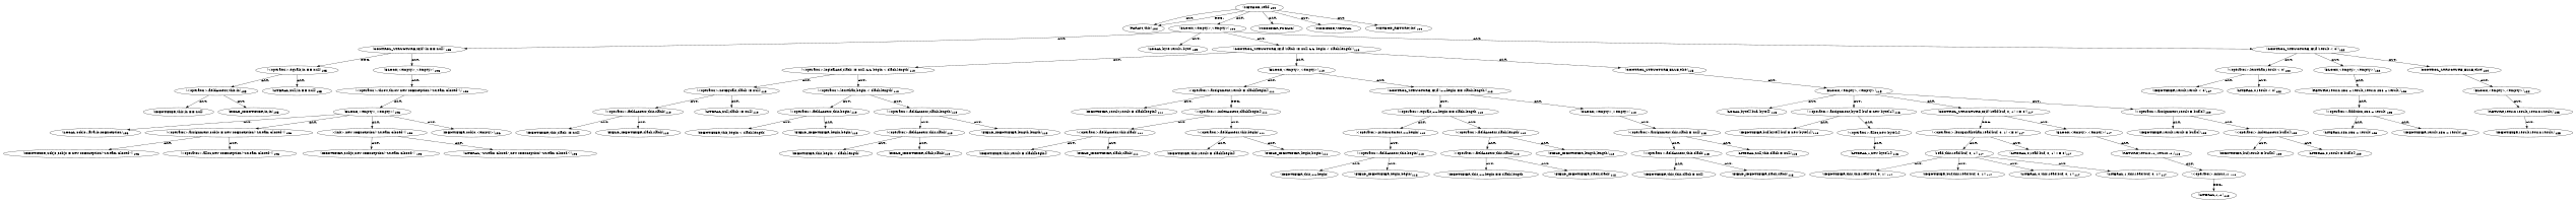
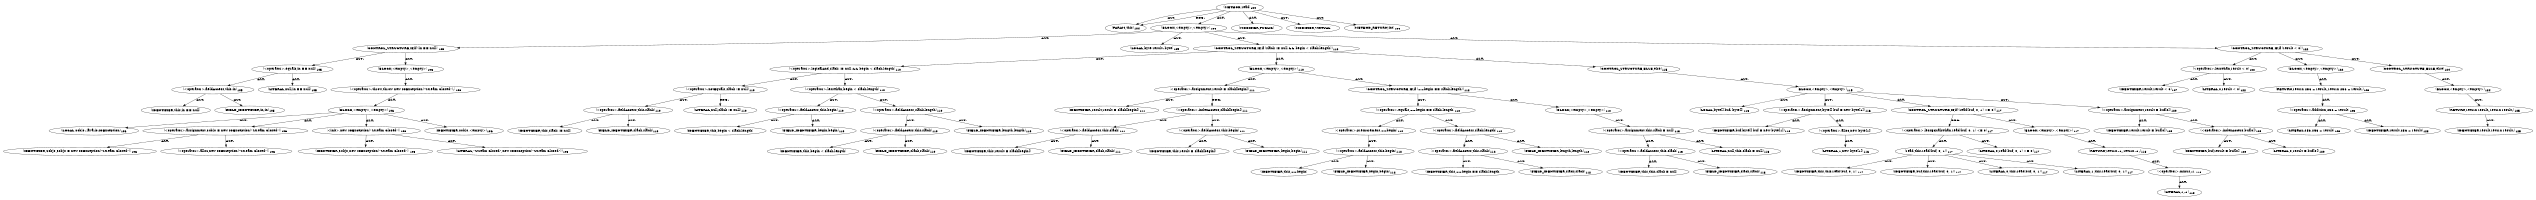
  digraph {
    n1 [label=<(METHOD,read)<SUB>104</SUB>>]
    n2 [label=<(PARAM,this)<SUB>104</SUB>>]
    n3 [label=<(BLOCK,&lt;empty&gt;,&lt;empty&gt;)<SUB>104</SUB>>]
    n4 [label=<(MODIFIER,PUBLIC)>]
    n5 [label=<(MODIFIER,VIRTUAL)>]
    n6 [label=<(METHOD_RETURN,int)<SUB>104</SUB>>]
    n7 [label=<(CONTROL_STRUCTURE,IF,if (in == null))<SUB>105</SUB>>]
    n8 [label=<(LOCAL,byte result: byte)<SUB>109</SUB>>]
    n9 [label=<(CONTROL_STRUCTURE,IF,if (slack != null &amp;&amp; begin &lt; slack.length))<SUB>110</SUB>>]
    n10 [label=<(CONTROL_STRUCTURE,IF,if (result &lt; 0))<SUB>122</SUB>>]
    n11 [label=<(&lt;operator&gt;.equals,in == null)<SUB>105</SUB>>]
    n12 [label=<(BLOCK,&lt;empty&gt;,&lt;empty&gt;)<SUB>105</SUB>>]
    n13 [label=<(&lt;operator&gt;.logicalAnd,slack != null &amp;&amp; begin &lt; slack.length)<SUB>110</SUB>>]
    n14 [label=<(BLOCK,&lt;empty&gt;,&lt;empty&gt;)<SUB>110</SUB>>]
    n15 [label=<(CONTROL_STRUCTURE,ELSE,else)<SUB>115</SUB>>]
    n16 [label=<(&lt;operator&gt;.lessThan,result &lt; 0)<SUB>122</SUB>>]
    n17 [label=<(BLOCK,&lt;empty&gt;,&lt;empty&gt;)<SUB>122</SUB>>]
    n18 [label=<(CONTROL_STRUCTURE,ELSE,else)<SUB>124</SUB>>]
    n19 [label=<(&lt;operator&gt;.fieldAccess,this.in)<SUB>105</SUB>>]
    n20 [label=<(LITERAL,null,in == null)<SUB>105</SUB>>]
    n21 [label=<(&lt;operator&gt;.throw,throw new IOException(&quot;Stream Closed&quot;);)<SUB>106</SUB>>]
    n22 [label=<(IDENTIFIER,this,in == null)>]
    n23 [label=<(FIELD_IDENTIFIER,in,in)<SUB>105</SUB>>]
    n24 [label=<(BLOCK,&lt;empty&gt;,&lt;empty&gt;)<SUB>106</SUB>>]
    n25 [label=<(LOCAL,$obj0: java.io.IOException)<SUB>106</SUB>>]
    n26 [label=<(&lt;operator&gt;.assignment,$obj0 = new IOException(&quot;Stream Closed&quot;))<SUB>106</SUB>>]
    n27 [label=<(&lt;init&gt;,new IOException(&quot;Stream Closed&quot;))<SUB>106</SUB>>]
    n28 [label=<(IDENTIFIER,$obj0,&lt;empty&gt;)<SUB>106</SUB>>]
    n29 [label=<(IDENTIFIER,$obj0,$obj0 = new IOException(&quot;Stream Closed&quot;))<SUB>106</SUB>>]
    n30 [label=<(&lt;operator&gt;.alloc,new IOException(&quot;Stream Closed&quot;))<SUB>106</SUB>>]
    n31 [label=<(IDENTIFIER,$obj0,new IOException(&quot;Stream Closed&quot;))<SUB>106</SUB>>]
    n32 [label=<(LITERAL,&quot;Stream Closed&quot;,new IOException(&quot;Stream Closed&quot;))<SUB>106</SUB>>]
    n33 [label=<(&lt;operator&gt;.notEquals,slack != null)<SUB>110</SUB>>]
    n34 [label=<(&lt;operator&gt;.lessThan,begin &lt; slack.length)<SUB>110</SUB>>]
    n35 [label=<(&lt;operator&gt;.assignment,result = slack[begin])<SUB>111</SUB>>]
    n36 [label=<(CONTROL_STRUCTURE,IF,if (++begin == slack.length))<SUB>112</SUB>>]
    n37 [label=<(BLOCK,&lt;empty&gt;,&lt;empty&gt;)<SUB>115</SUB>>]
    n38 [label=<(&lt;operator&gt;.fieldAccess,this.slack)<SUB>110</SUB>>]
    n39 [label=<(LITERAL,null,slack != null)<SUB>110</SUB>>]
    n40 [label=<(&lt;operator&gt;.fieldAccess,this.begin)<SUB>110</SUB>>]
    n41 [label=<(&lt;operator&gt;.fieldAccess,slack.length)<SUB>110</SUB>>]
    n42 [label=<(IDENTIFIER,this,slack != null)>]
    n43 [label=<(FIELD_IDENTIFIER,slack,slack)<SUB>110</SUB>>]
    n44 [label=<(IDENTIFIER,this,begin &lt; slack.length)>]
    n45 [label=<(FIELD_IDENTIFIER,begin,begin)<SUB>110</SUB>>]
    n46 [label=<(&lt;operator&gt;.fieldAccess,this.slack)<SUB>110</SUB>>]
    n47 [label=<(FIELD_IDENTIFIER,length,length)<SUB>110</SUB>>]
    n48 [label=<(IDENTIFIER,this,begin &lt; slack.length)>]
    n49 [label=<(FIELD_IDENTIFIER,slack,slack)<SUB>110</SUB>>]
    n50 [label=<(IDENTIFIER,result,result = slack[begin])<SUB>111</SUB>>]
    n51 [label=<(&lt;operator&gt;.indexAccess,slack[begin])<SUB>111</SUB>>]
    n52 [label=<(&lt;operator&gt;.equals,++begin == slack.length)<SUB>112</SUB>>]
    n53 [label=<(BLOCK,&lt;empty&gt;,&lt;empty&gt;)<SUB>112</SUB>>]
    n54 [label=<(&lt;operator&gt;.fieldAccess,this.slack)<SUB>111</SUB>>]
    n55 [label=<(&lt;operator&gt;.fieldAccess,this.begin)<SUB>111</SUB>>]
    n56 [label=<(IDENTIFIER,this,result = slack[begin])>]
    n57 [label=<(FIELD_IDENTIFIER,slack,slack)<SUB>111</SUB>>]
    n58 [label=<(IDENTIFIER,this,result = slack[begin])>]
    n59 [label=<(FIELD_IDENTIFIER,begin,begin)<SUB>111</SUB>>]
    n60 [label=<(&lt;operator&gt;.preIncrement,++begin)<SUB>112</SUB>>]
    n61 [label=<(&lt;operator&gt;.fieldAccess,slack.length)<SUB>112</SUB>>]
    n62 [label=<(&lt;operator&gt;.assignment,this.slack = null)<SUB>113</SUB>>]
    n63 [label=<(&lt;operator&gt;.fieldAccess,this.begin)<SUB>112</SUB>>]
    n64 [label=<(&lt;operator&gt;.fieldAccess,this.slack)<SUB>112</SUB>>]
    n65 [label=<(FIELD_IDENTIFIER,length,length)<SUB>112</SUB>>]
    n66 [label=<(IDENTIFIER,this,++begin)>]
    n67 [label=<(FIELD_IDENTIFIER,begin,begin)<SUB>112</SUB>>]
    n68 [label=<(IDENTIFIER,this,++begin == slack.length)>]
    n69 [label=<(FIELD_IDENTIFIER,slack,slack)<SUB>112</SUB>>]
    n70 [label=<(&lt;operator&gt;.fieldAccess,this.slack)<SUB>113</SUB>>]
    n71 [label=<(LITERAL,null,this.slack = null)<SUB>113</SUB>>]
    n72 [label=<(IDENTIFIER,this,this.slack = null)>]
    n73 [label=<(FIELD_IDENTIFIER,slack,slack)<SUB>113</SUB>>]
    n74 [label=<(LOCAL,byte[] buf: byte[])<SUB>116</SUB>>]
    n75 [label=<(&lt;operator&gt;.assignment,byte[] buf = new byte[1])<SUB>116</SUB>>]
    n76 [label=<(CONTROL_STRUCTURE,IF,if (read(buf, 0, 1) &lt;= 0))<SUB>117</SUB>>]
    n77 [label=<(&lt;operator&gt;.assignment,result = buf[0])<SUB>120</SUB>>]
    n78 [label=<(IDENTIFIER,buf,byte[] buf = new byte[1])<SUB>116</SUB>>]
    n79 [label=<(&lt;operator&gt;.alloc,new byte[1])>]
    n80 [label=<(&lt;operator&gt;.lessEqualsThan,read(buf, 0, 1) &lt;= 0)<SUB>117</SUB>>]
    n81 [label=<(BLOCK,&lt;empty&gt;,&lt;empty&gt;)<SUB>117</SUB>>]
    n82 [label=<(IDENTIFIER,result,result = buf[0])<SUB>120</SUB>>]
    n83 [label=<(&lt;operator&gt;.indexAccess,buf[0])<SUB>120</SUB>>]
    n84 [label=<(LITERAL,1,new byte[1])<SUB>116</SUB>>]
    n85 [label=<(read,this.read(buf, 0, 1))<SUB>117</SUB>>]
    n86 [label=<(LITERAL,0,read(buf, 0, 1) &lt;= 0)<SUB>117</SUB>>]
    n87 [label=<(RETURN,return -1;,return -1;)<SUB>118</SUB>>]
    n88 [label=<(IDENTIFIER,this,this.read(buf, 0, 1))<SUB>117</SUB>>]
    n89 [label=<(IDENTIFIER,buf,this.read(buf, 0, 1))<SUB>117</SUB>>]
    n90 [label=<(LITERAL,0,this.read(buf, 0, 1))<SUB>117</SUB>>]
    n91 [label=<(LITERAL,1,this.read(buf, 0, 1))<SUB>117</SUB>>]
    n92 [label=<(&lt;operator&gt;.minus,-1)<SUB>118</SUB>>]
    n93 [label=<(LITERAL,1,-1)<SUB>118</SUB>>]
    n94 [label=<(IDENTIFIER,buf,result = buf[0])<SUB>120</SUB>>]
    n95 [label=<(LITERAL,0,result = buf[0])<SUB>120</SUB>>]
    n96 [label=<(IDENTIFIER,result,result &lt; 0)<SUB>127</SUB>>]
    n97 [label=<(LITERAL,0,result &lt; 0)<SUB>122</SUB>>]
    n98 [label=<(RETURN,return 256 + result;,return 256 + result;)<SUB>123</SUB>>]
    n99 [label=<(BLOCK,&lt;empty&gt;,&lt;empty&gt;)<SUB>124</SUB>>]
    n100 [label=<(&lt;operator&gt;.addition,256 + result)<SUB>123</SUB>>]
    n101 [label=<(LITERAL,256,256 + result)<SUB>123</SUB>>]
    n102 [label=<(IDENTIFIER,result,256 + result)<SUB>123</SUB>>]
    n103 [label=<(RETURN,return result;,return result;)<SUB>125</SUB>>]
    n104 [label=<(IDENTIFIER,result,return result;)<SUB>125</SUB>>]
    n1 -> n2 [label="AST: "]
    n1 -> n2 [label="DDG: "]
    n1 -> n3 [label="AST: "]
    n1 -> n4 [label="AST: "]
    n1 -> n5 [label="AST: "]
    n1 -> n6 [label="AST: "]
    n3 -> n7 [label="AST: "]
    n3 -> n8 [label="AST: "]
    n3 -> n9 [label="AST: "]
    n3 -> n10 [label="AST: "]
-   n7 -> n11 [label="DDG: "]
+   n7 -> n11 [label="AST: "]
    n7 -> n12 [label="AST: "]
    n9 -> n13 [label="AST: "]
    n9 -> n14 [label="AST: "]
    n9 -> n15 [label="AST: "]
    n10 -> n16 [label="AST: "]
    n10 -> n17 [label="AST: "]
    n10 -> n18 [label="AST: "]
    n11 -> n19 [label="AST: "]
    n11 -> n20 [label="AST: "]
    n12 -> n21 [label="AST: "]
    n13 -> n33 [label="AST: "]
    n13 -> n34 [label="AST: "]
    n14 -> n35 [label="AST: "]
    n14 -> n36 [label="AST: "]
    n15 -> n37 [label="AST: "]
    n16 -> n96 [label="AST: "]
    n16 -> n97 [label="AST: "]
    n17 -> n98 [label="AST: "]
    n18 -> n99 [label="AST: "]
    n19 -> n22 [label="AST: "]
    n19 -> n23 [label="AST: "]
    n21 -> n24 [label="AST: "]
    n24 -> n25 [label="AST: "]
    n24 -> n26 [label="AST: "]
    n24 -> n27 [label="AST: "]
    n24 -> n28 [label="AST: "]
    n26 -> n29 [label="AST: "]
    n26 -> n30 [label="AST: "]
    n27 -> n31 [label="AST: "]
    n27 -> n32 [label="AST: "]
    n33 -> n38 [label="AST: "]
-   n33 -> n39 [label="AST: "]
+   n33 -> n39 [label="DDG: "]
    n34 -> n40 [label="AST: "]
    n34 -> n41 [label="AST: "]
    n35 -> n50 [label="AST: "]
    n35 -> n51 [label="DDG: "]
    n36 -> n52 [label="AST: "]
    n36 -> n53 [label="AST: "]
    n37 -> n74 [label="AST: "]
    n37 -> n75 [label="AST: "]
    n37 -> n76 [label="AST: "]
    n37 -> n77 [label="AST: "]
    n38 -> n42 [label="AST: "]
    n38 -> n43 [label="AST: "]
    n40 -> n44 [label="AST: "]
    n40 -> n45 [label="AST: "]
    n41 -> n46 [label="AST: "]
    n41 -> n47 [label="AST: "]
    n46 -> n48 [label="AST: "]
    n46 -> n49 [label="AST: "]
    n51 -> n54 [label="AST: "]
    n51 -> n55 [label="AST: "]
    n52 -> n60 [label="AST: "]
    n52 -> n61 [label="AST: "]
    n53 -> n62 [label="AST: "]
    n54 -> n56 [label="AST: "]
    n54 -> n57 [label="AST: "]
    n55 -> n58 [label="AST: "]
    n55 -> n59 [label="AST: "]
    n60 -> n63 [label="AST: "]
    n61 -> n64 [label="AST: "]
    n61 -> n65 [label="AST: "]
    n62 -> n70 [label="AST: "]
    n62 -> n71 [label="AST: "]
    n63 -> n66 [label="AST: "]
    n63 -> n67 [label="AST: "]
    n64 -> n68 [label="AST: "]
    n64 -> n69 [label="AST: "]
    n70 -> n72 [label="AST: "]
    n70 -> n73 [label="AST: "]
    n75 -> n78 [label="AST: "]
    n75 -> n79 [label="AST: "]
    n76 -> n80 [label="DDG: "]
    n76 -> n81 [label="AST: "]
    n77 -> n82 [label="AST: "]
    n77 -> n83 [label="AST: "]
    n79 -> n84 [label="AST: "]
    n80 -> n85 [label="AST: "]
    n80 -> n86 [label="AST: "]
    n81 -> n87 [label="AST: "]
    n83 -> n94 [label="AST: "]
    n83 -> n95 [label="AST: "]
    n85 -> n88 [label="AST: "]
    n85 -> n89 [label="AST: "]
    n85 -> n90 [label="AST: "]
    n85 -> n91 [label="AST: "]
    n87 -> n92 [label="AST: "]
-   n92 -> n93 [label="DDG: "]
+   n92 -> n93 [label="AST: "]
    n98 -> n100 [label="AST: "]
    n99 -> n103 [label="AST: "]
    n100 -> n101 [label="AST: "]
    n100 -> n102 [label="AST: "]
    n103 -> n104 [label="AST: "]
  }
